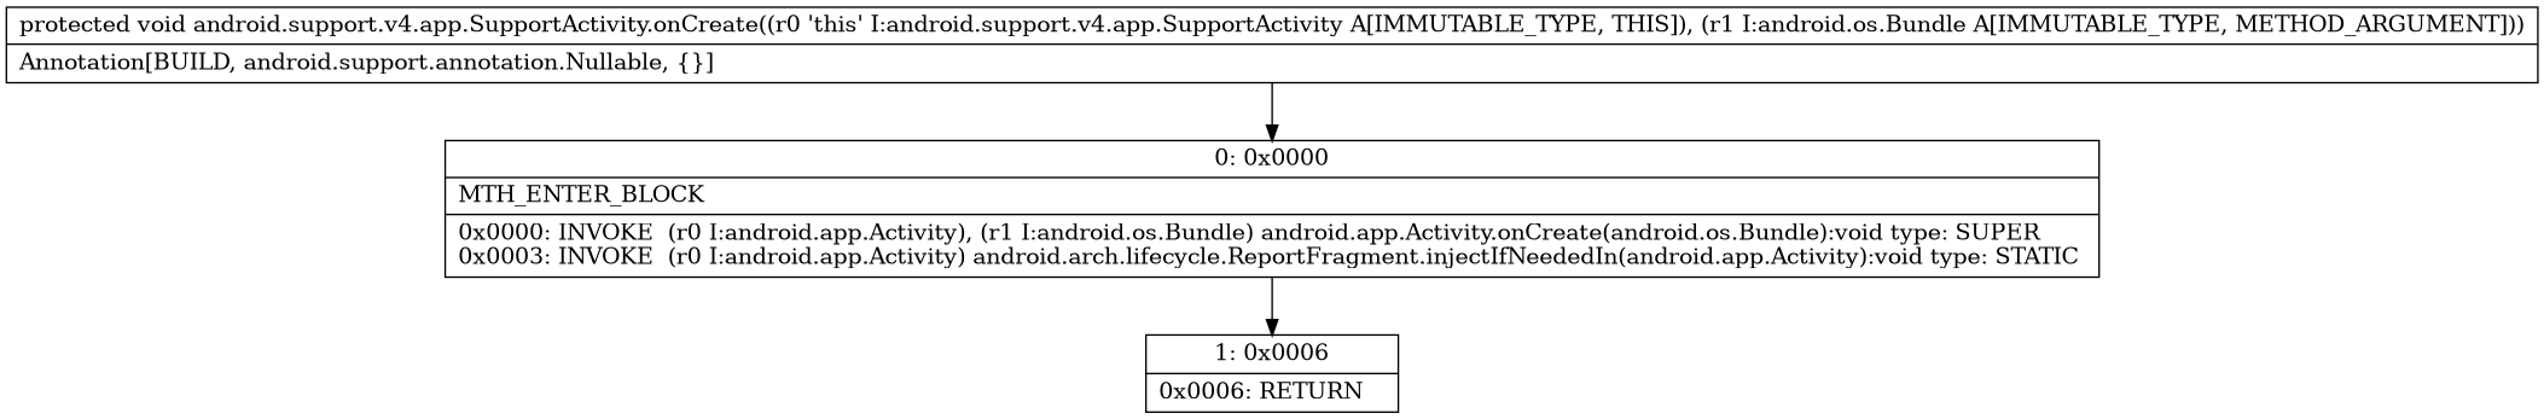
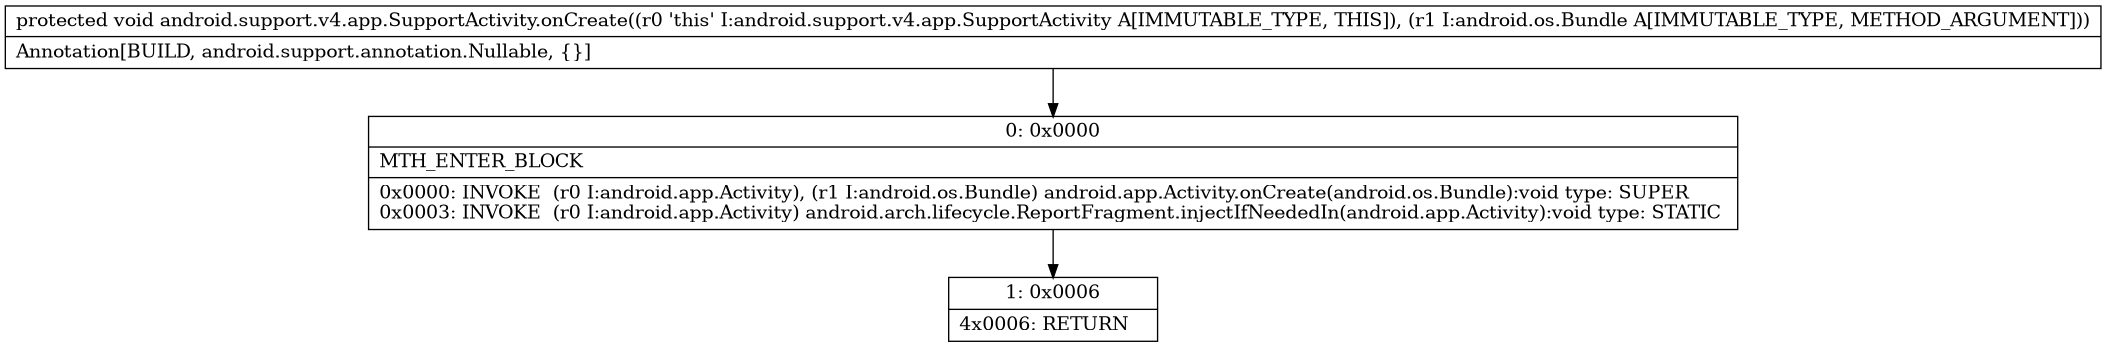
  digraph {
    node [shape=record]
    n1 [label="{0\:\ 0x0000|MTH_ENTER_BLOCK\l|0x0000: INVOKE  (r0 I:android.app.Activity), (r1 I:android.os.Bundle) android.app.Activity.onCreate(android.os.Bundle):void type: SUPER \l0x0003: INVOKE  (r0 I:android.app.Activity) android.arch.lifecycle.ReportFragment.injectIfNeededIn(android.app.Activity):void type: STATIC \l}"]
-   n2 [label="{1\:\ 0x0006|0x0006: RETURN   \l}"]
+   n2 [label="{1\:\ 0x0006|4x0006: RETURN   \l}"]
    n3 [label="{protected void android.support.v4.app.SupportActivity.onCreate((r0 'this' I:android.support.v4.app.SupportActivity A[IMMUTABLE_TYPE, THIS]), (r1 I:android.os.Bundle A[IMMUTABLE_TYPE, METHOD_ARGUMENT]))  | Annotation[BUILD, android.support.annotation.Nullable, \{\}]\l}"]
    n1 -> n2
    n3 -> n1
  }
